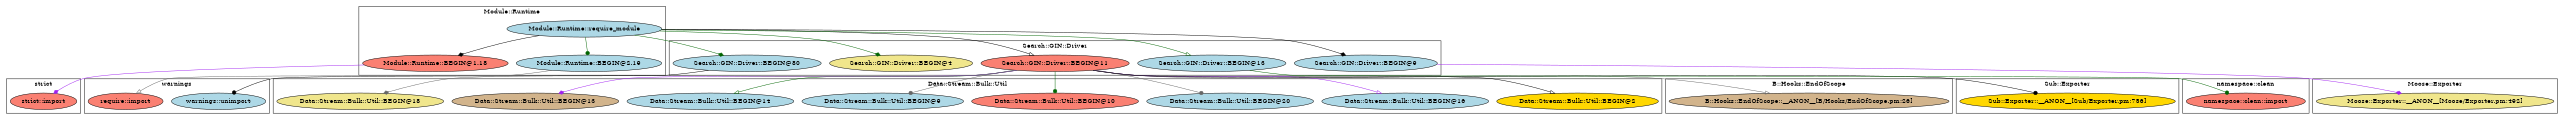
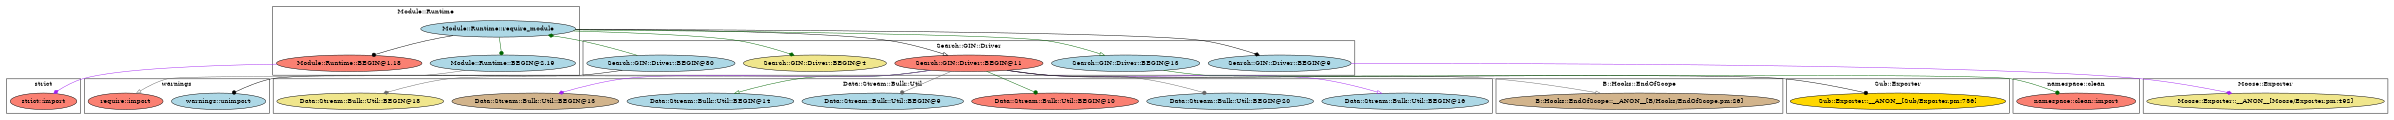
  digraph {
    node [fillcolor=lightblue style=filled]
    edge [arrowhead=diamond color=darkgreen]
    "warnings::unimport"
    n2 [fillcolor=salmon label="require::import"]
    "namespace::clean::import" [fillcolor=salmon]
    "Search::GIN::Driver::BEGIN@11" [fillcolor=salmon]
    "Search::GIN::Driver::BEGIN@80"
    "Search::GIN::Driver::BEGIN@13"
    "Search::GIN::Driver::BEGIN@4" [fillcolor=khaki]
    "Search::GIN::Driver::BEGIN@9"
    "Module::Runtime::BEGIN@2.19"
    "Module::Runtime::BEGIN@1.18" [fillcolor=salmon]
    "Module::Runtime::require_module"
-   "Data::Stream::Bulk::Util::BEGIN@2" [fillcolor=gold]
    "Data::Stream::Bulk::Util::BEGIN@16"
    "Data::Stream::Bulk::Util::BEGIN@20"
    "Data::Stream::Bulk::Util::BEGIN@10" [fillcolor=salmon]
    "Data::Stream::Bulk::Util::BEGIN@9"
    "Data::Stream::Bulk::Util::BEGIN@14"
    "Data::Stream::Bulk::Util::BEGIN@13" [fillcolor=tan]
    "Data::Stream::Bulk::Util::BEGIN@18" [fillcolor=khaki]
    "Moose::Exporter::__ANON__[Moose/Exporter.pm:492]" [fillcolor=khaki]
    "B::Hooks::EndOfScope::__ANON__[B/Hooks/EndOfScope.pm:26]" [fillcolor=tan]
    "Sub::Exporter::__ANON__[Sub/Exporter.pm:756]" [fillcolor=gold]
    "strict::import" [fillcolor=salmon]
    subgraph cluster_1 {
      label=warnings
      "warnings::unimport"
      n2
    }
    subgraph cluster_2 {
      label="namespace::clean"
      "namespace::clean::import"
    }
    subgraph cluster_3 {
      label="Search::GIN::Driver"
      "Search::GIN::Driver::BEGIN@11"
      "Search::GIN::Driver::BEGIN@80"
      "Search::GIN::Driver::BEGIN@13"
      "Search::GIN::Driver::BEGIN@4"
      "Search::GIN::Driver::BEGIN@9"
    }
    subgraph cluster_4 {
      label="Module::Runtime"
      "Module::Runtime::BEGIN@2.19"
      "Module::Runtime::BEGIN@1.18"
      "Module::Runtime::require_module"
    }
    subgraph cluster_5 {
      label="Data::Stream::Bulk::Util"
-     "Data::Stream::Bulk::Util::BEGIN@2"
      "Data::Stream::Bulk::Util::BEGIN@16"
      "Data::Stream::Bulk::Util::BEGIN@20"
      "Data::Stream::Bulk::Util::BEGIN@10"
      "Data::Stream::Bulk::Util::BEGIN@9"
      "Data::Stream::Bulk::Util::BEGIN@14"
      "Data::Stream::Bulk::Util::BEGIN@13"
      "Data::Stream::Bulk::Util::BEGIN@18"
    }
    subgraph cluster_6 {
      label="Moose::Exporter"
      "Moose::Exporter::__ANON__[Moose/Exporter.pm:492]"
    }
    subgraph cluster_7 {
      label="B::Hooks::EndOfScope"
      "B::Hooks::EndOfScope::__ANON__[B/Hooks/EndOfScope.pm:26]"
    }
    subgraph cluster_8 {
      label="Sub::Exporter"
      "Sub::Exporter::__ANON__[Sub/Exporter.pm:756]"
    }
    subgraph cluster_9 {
      label="strict"
      "strict::import"
    }
-   "Search::GIN::Driver::BEGIN@11" -> "Data::Stream::Bulk::Util::BEGIN@2" [arrowhead=onormal color=black]
    "Search::GIN::Driver::BEGIN@11" -> "Data::Stream::Bulk::Util::BEGIN@16" [arrowhead=onormal color=purple]
    "Search::GIN::Driver::BEGIN@11" -> "Data::Stream::Bulk::Util::BEGIN@20" [arrowhead=dot color=gray40]
    "Search::GIN::Driver::BEGIN@11" -> "Data::Stream::Bulk::Util::BEGIN@10" [arrowhead=dot]
    "Search::GIN::Driver::BEGIN@11" -> "Data::Stream::Bulk::Util::BEGIN@9" [arrowhead=dot color=gray40]
    "Search::GIN::Driver::BEGIN@11" -> "Data::Stream::Bulk::Util::BEGIN@14" [arrowhead=onormal]
    "Search::GIN::Driver::BEGIN@11" -> "Data::Stream::Bulk::Util::BEGIN@13" [color=purple]
    "Search::GIN::Driver::BEGIN@11" -> "Data::Stream::Bulk::Util::BEGIN@18" [color=gray40]
    "Search::GIN::Driver::BEGIN@11" -> "B::Hooks::EndOfScope::__ANON__[B/Hooks/EndOfScope.pm:26]" [arrowhead=onormal color=gray40]
    "Search::GIN::Driver::BEGIN@11" -> "Sub::Exporter::__ANON__[Sub/Exporter.pm:756]" [arrowhead=dot color=black]
    "Search::GIN::Driver::BEGIN@80" -> "warnings::unimport" [arrowhead=dot color=black]
    "Search::GIN::Driver::BEGIN@13" -> "namespace::clean::import" [arrowhead=dot]
    "Search::GIN::Driver::BEGIN@9" -> "Moose::Exporter::__ANON__[Moose/Exporter.pm:492]" [color=purple]
    "Module::Runtime::BEGIN@2.19" -> n2 [arrowhead=onormal color=gray40]
    "Module::Runtime::BEGIN@1.18" -> "strict::import" [color=purple]
    "Module::Runtime::require_module" -> "Search::GIN::Driver::BEGIN@11" [arrowhead=onormal color=black]
-   "Module::Runtime::require_module" -> "Search::GIN::Driver::BEGIN@80"
+   "Search::GIN::Driver::BEGIN@80" -> "Module::Runtime::require_module"
    "Module::Runtime::require_module" -> "Search::GIN::Driver::BEGIN@13" [arrowhead=onormal]
    "Module::Runtime::require_module" -> "Search::GIN::Driver::BEGIN@4"
    "Module::Runtime::require_module" -> "Search::GIN::Driver::BEGIN@9" [color=black]
    "Module::Runtime::require_module" -> "Module::Runtime::BEGIN@2.19" [arrowhead=dot]
-   "Module::Runtime::require_module" -> "Module::Runtime::BEGIN@1.18" [color=black]
+   "Module::Runtime::require_module" -> "Module::Runtime::BEGIN@1.18" [arrowhead=dot color=black]
  }
